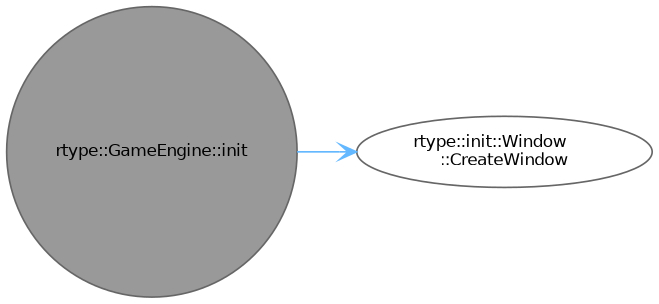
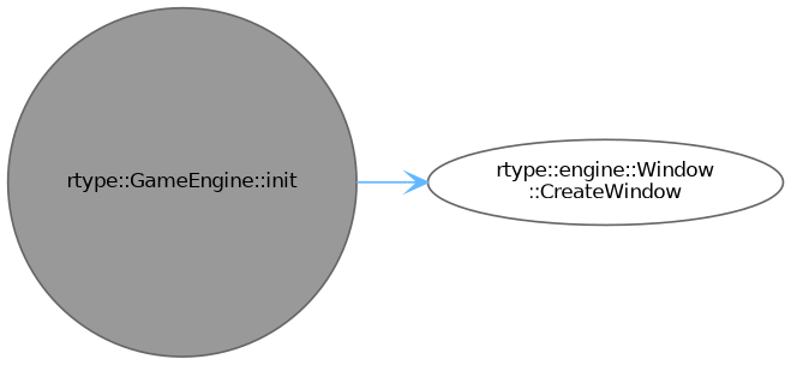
  digraph {
    rankdir=LR
    node [fontname=Helvetica fontsize=10 style=filled]
    n1 [color=gray40 fillcolor=grey60 fontcolor=black height=0.2 label="rtype::GameEngine::init" shape=circle width=0.4]
-   n2 [color=grey40 fillcolor=white height=0.2 label="rtype::init::Window\l::CreateWindow" shape=ellipse width=0.4]
+   n2 [color=grey40 fillcolor=white height=0.2 label="rtype::engine::Window\l::CreateWindow" shape=ellipse width=0.4]
    n1 -> n2 [color=steelblue1 fontname=Helvetica fontsize=10 labelfontname=Helvetica labelfontsize=10 style=solid arrowhead=vee]
  }
